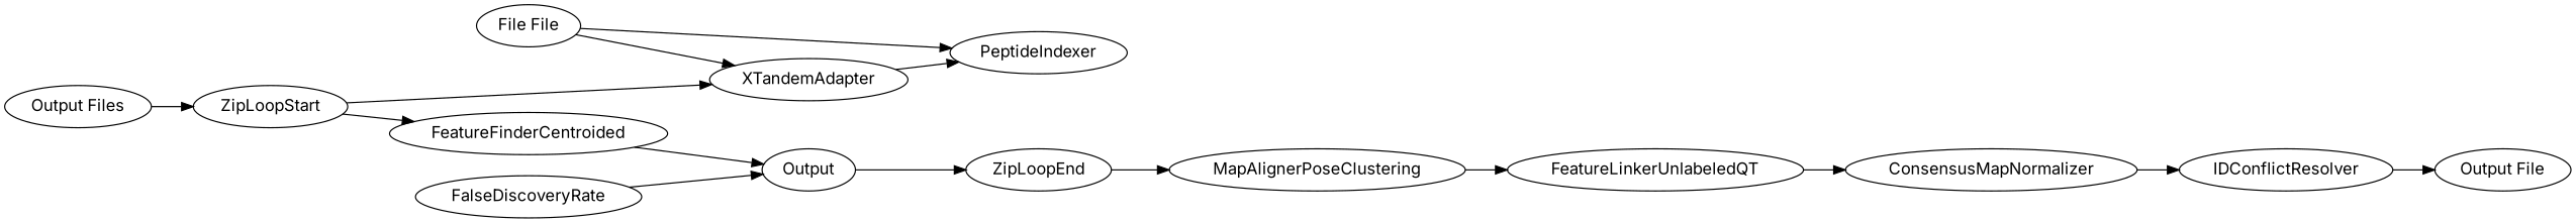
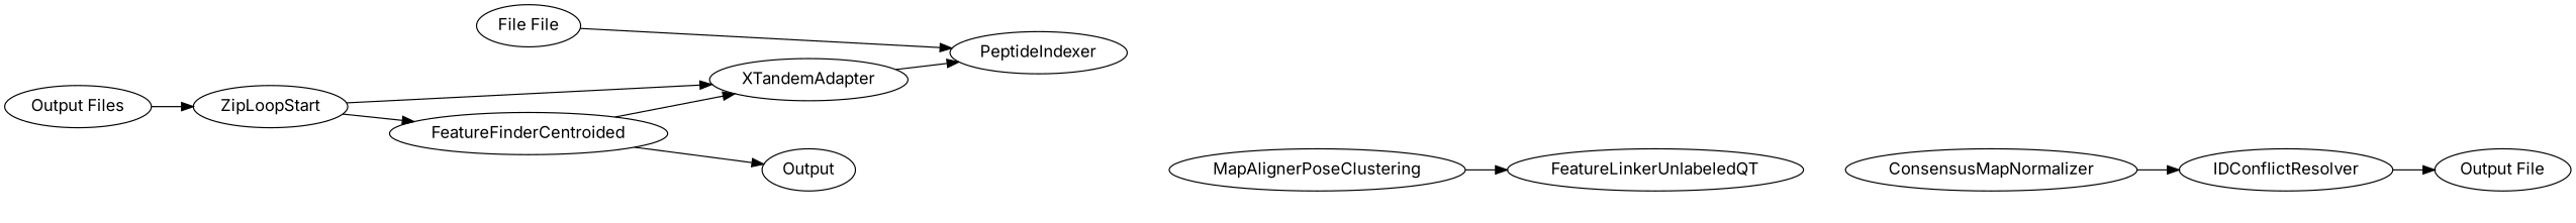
  digraph {
    fontname=Inter
    rankdir=LR
    node [fontname=Inter]
    edge [fontname=Inter]
-   n1 [label=ZipLoopEnd]
    n2 [label=MapAlignerPoseClustering]
    n3 [label=FeatureLinkerUnlabeledQT]
    n4 [label=ConsensusMapNormalizer]
    n5 [label=FeatureFinderCentroided]
    n6 [label=Output]
-   n7 [label=FalseDiscoveryRate]
    n8 [label="Output Files"]
    n9 [label=ZipLoopStart]
    n10 [label=XTandemAdapter]
    n11 [label=PeptideIndexer]
    n12 [label=IDConflictResolver]
    n13 [label="Output File"]
    n14 [label="File File"]
-   n1 -> n2
    n2 -> n3
-   n3 -> n4
    n4 -> n12
    n5 -> n6
-   n6 -> n1
-   n7 -> n6
    n8 -> n9
    n9 -> n5
    n9 -> n10
    n10 -> n11
    n12 -> n13
-   n14 -> n10
+   n5 -> n10
    n14 -> n11
  }
